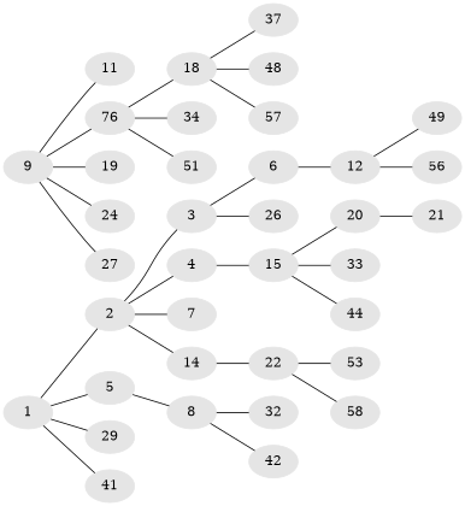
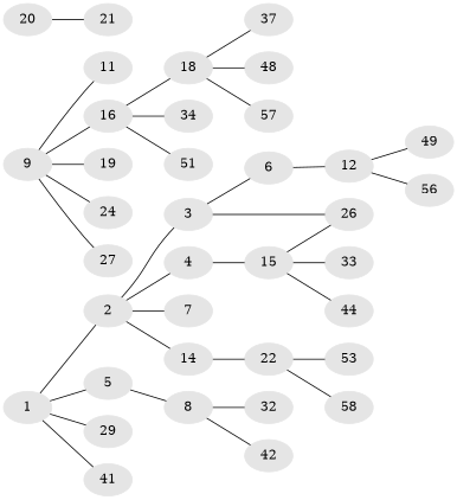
  graph {
    rankdir=LR
    node [color=gray90 style=filled]
    1 [super="+10"]
    2 [super="+13"]
    5 [super="+28"]
    29 [super="+31"]
    41 [super="+52"]
    3
    4 [super="+36"]
    7 [super="+39"]
    14 [super="+45"]
    8 [super="+23"]
    6 [super="+54"]
    26 [super="+46"]
    15 [super="+40"]
    22 [super="+55"]
    12 [super="+30"]
    9 [super="+50"]
    11 [super="+43"]
-   16 [super="+17" label=76]
+   16 [super="+17"]
    19
    24
    27
    20 [super="+25"]
    33 [super="+38"]
    44
    32
    42 [super="+47"]
    49
    56
    18 [super="+35"]
    34
    51
    53
    58
    21
    37
    48
    57
    1 -- 2
    1 -- 5
    1 -- 29
    1 -- 41
    2 -- 3
    2 -- 4
    2 -- 7
    2 -- 14
    5 -- 8
    3 -- 6
    3 -- 26
    4 -- 15
    14 -- 22
    8 -- 32
    8 -- 42
    6 -- 12
-   15 -- 20
+   15 -- 26
    15 -- 33
    15 -- 44
    22 -- 53
    22 -- 58
    12 -- 49
    12 -- 56
    9 -- 11
    9 -- 16
    9 -- 19
    9 -- 24
    9 -- 27
    16 -- 18
    16 -- 34
    16 -- 51
    20 -- 21
    18 -- 37
    18 -- 48
    18 -- 57
  }
